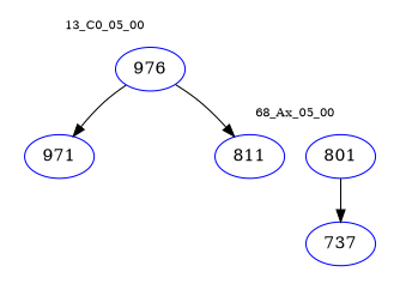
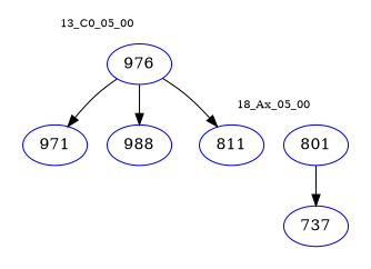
  digraph {
    node [color=blue]
    edge [color=black]
    n1 [label=801]
    n2 [label=737]
    n3 [label=811]
    n4 [label=976]
    n5 [label=971]
+   n6 [label=988]
    subgraph cluster_1 {
      color=white
      fontsize=10
-     label="68_Ax_05_00"
+     label="18_Ax_05_00"
      n1
      n2
      n3
    }
    subgraph cluster_2 {
      color=white
      fontsize=10
      label="13_C0_05_00"
      n4
      n5
+     n6
    }
    n1 -> n2
    n4 -> n3
    n4 -> n5
+   n4 -> n6
  }
